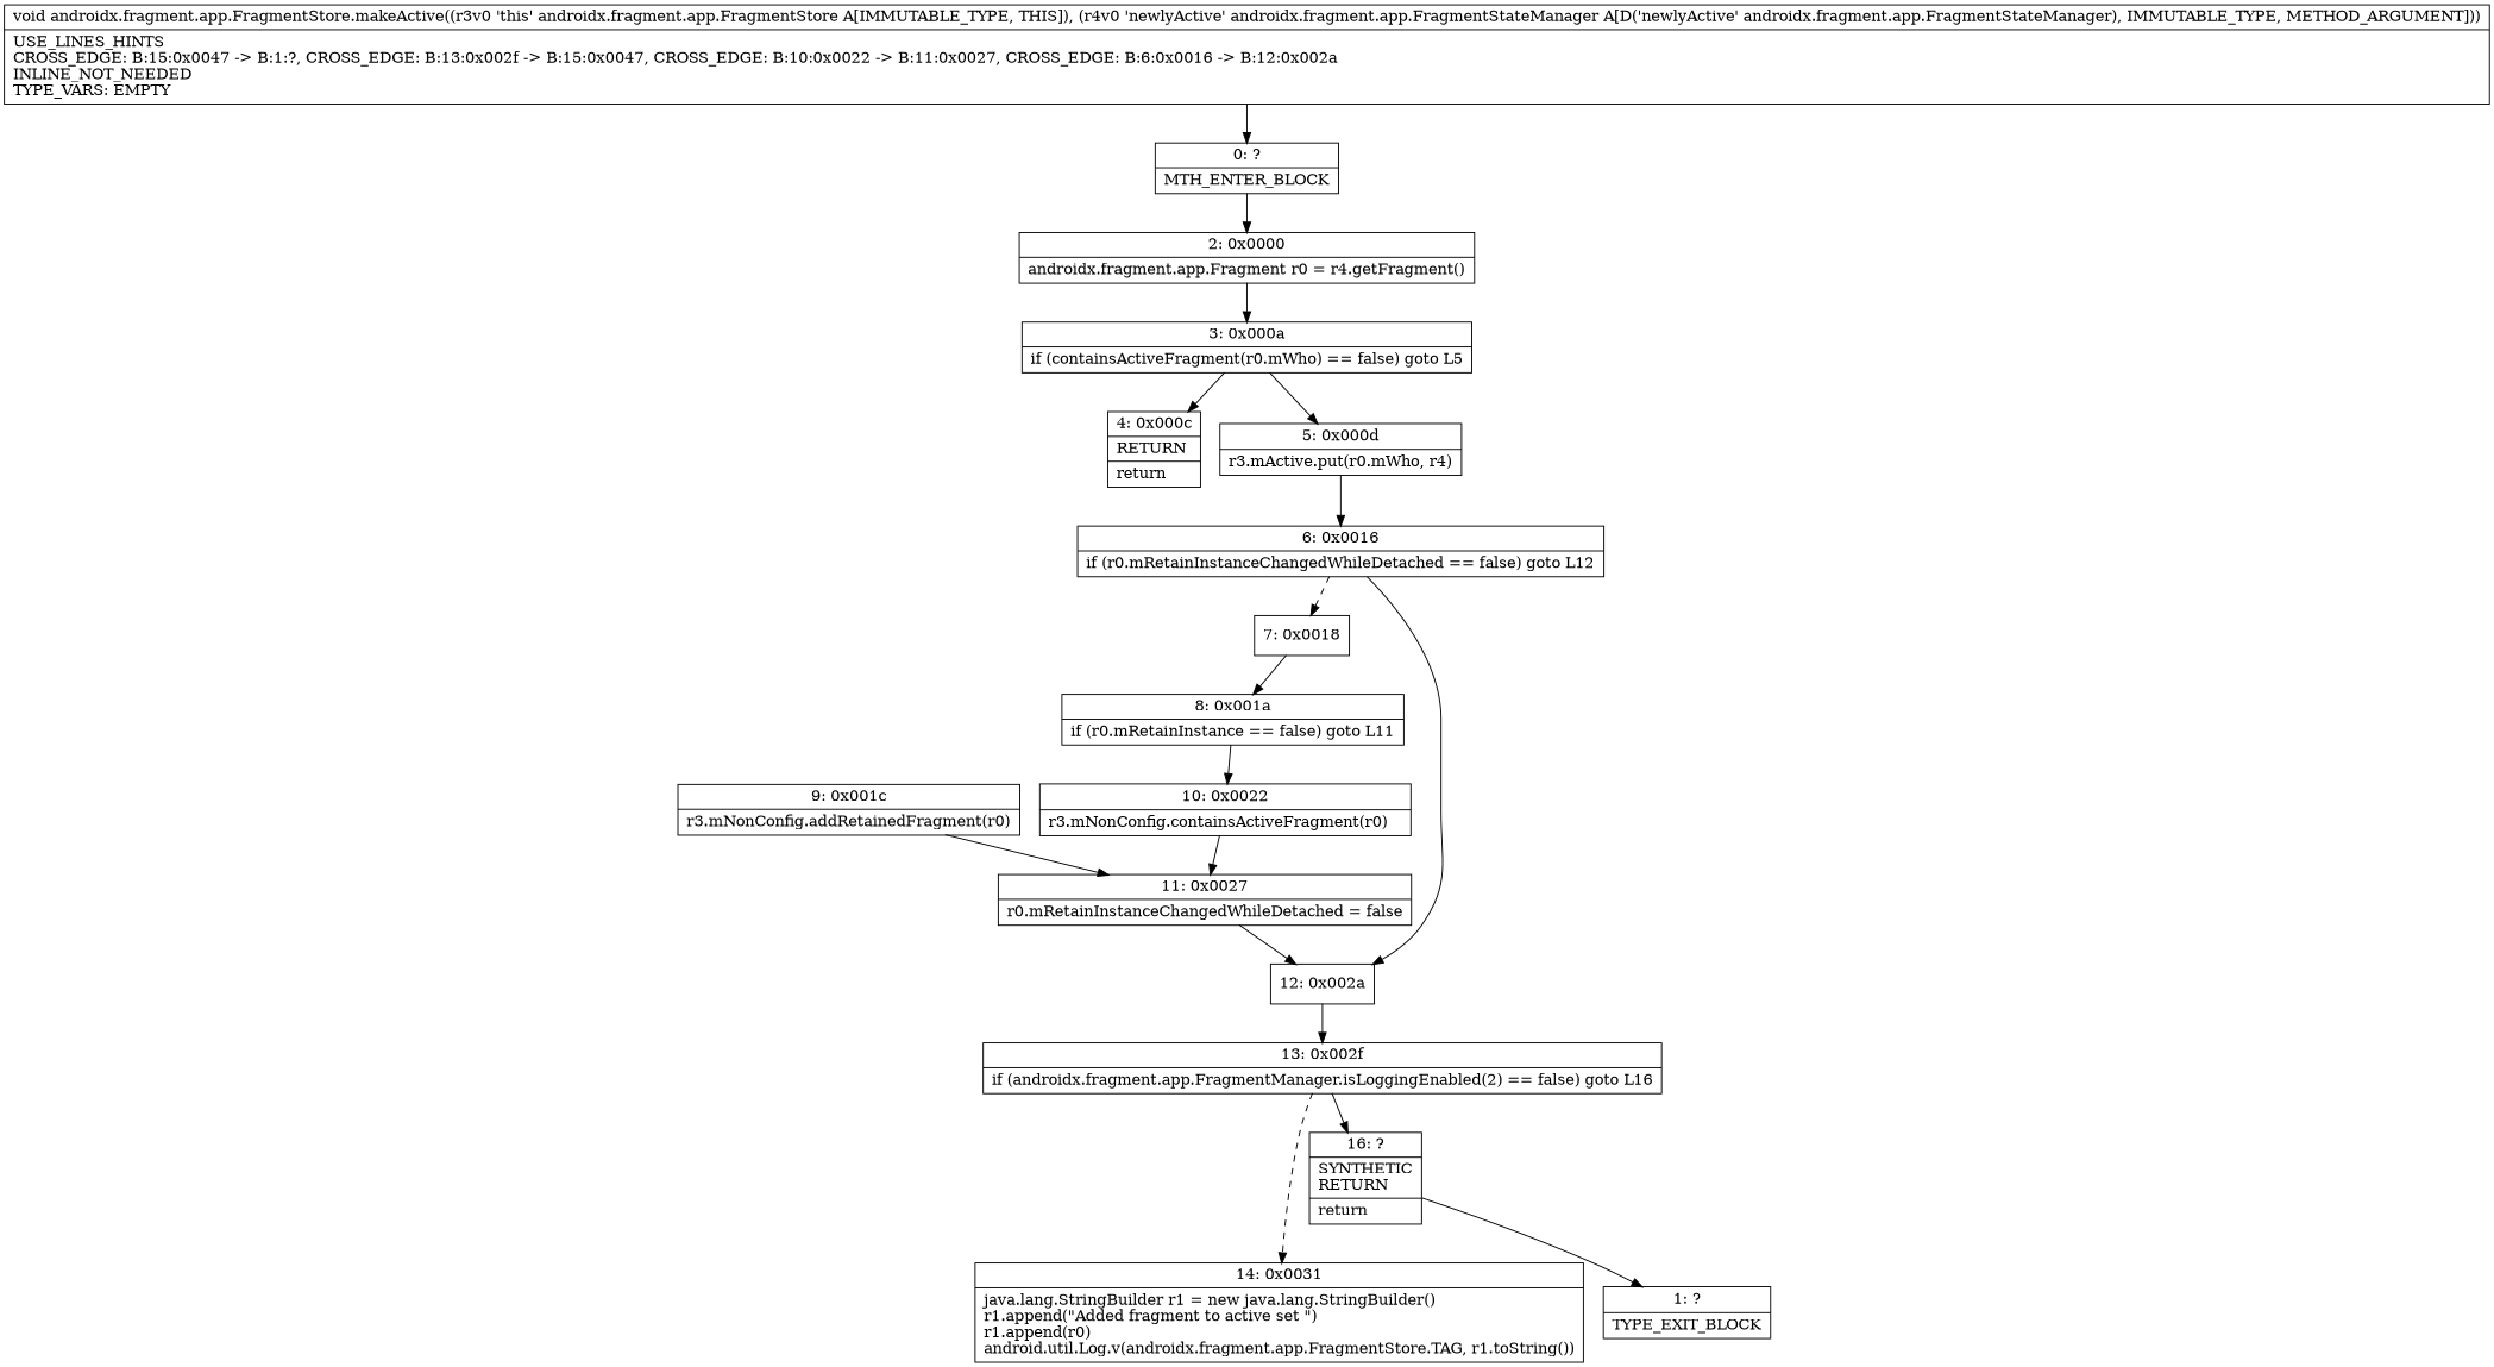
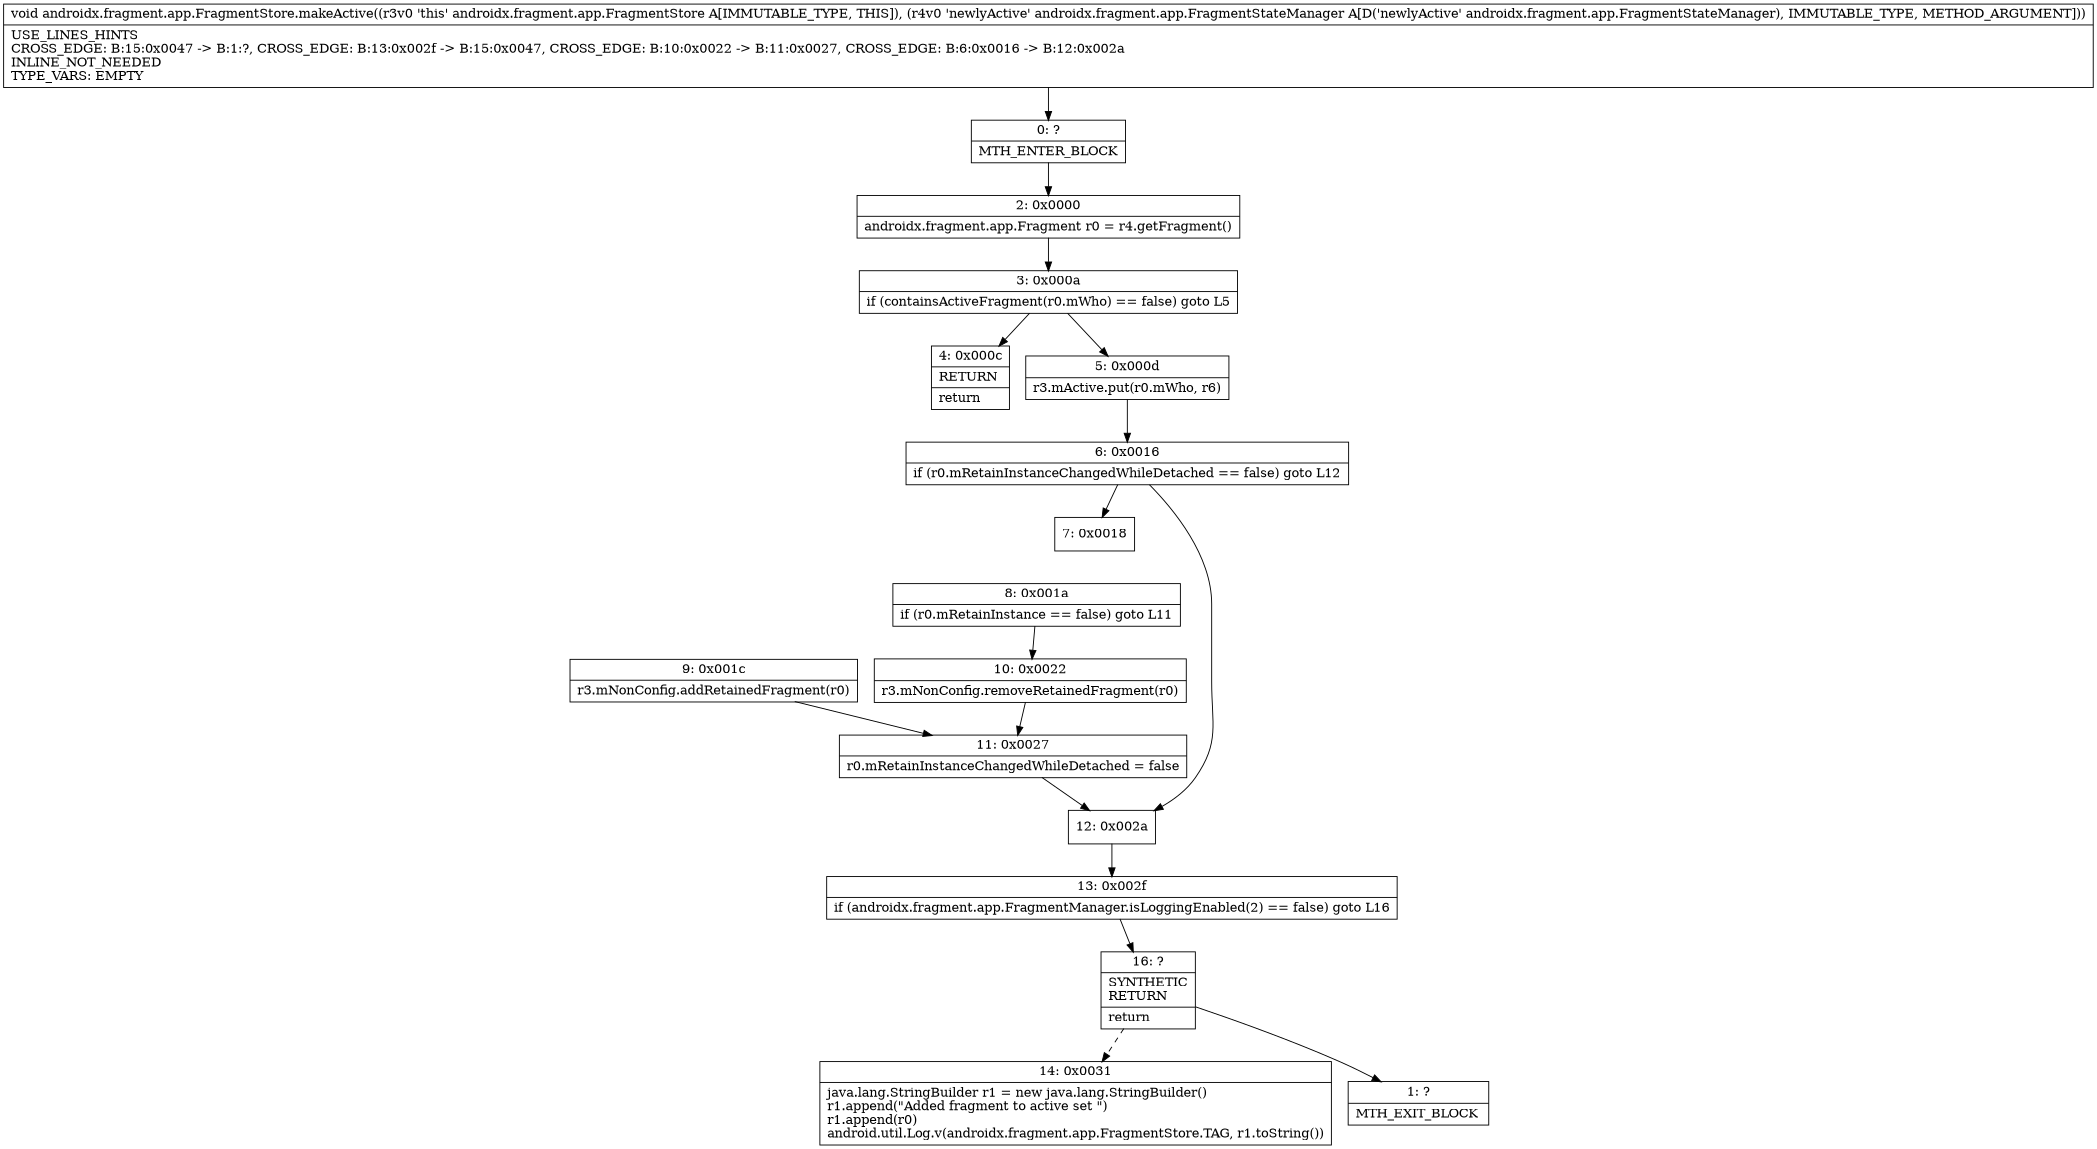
  digraph {
    node [shape=record]
    n1 [label="{0\:\ ?|MTH_ENTER_BLOCK\l}"]
    n2 [label="{2\:\ 0x0000|androidx.fragment.app.Fragment r0 = r4.getFragment()\l}"]
    n3 [label="{3\:\ 0x000a|if (containsActiveFragment(r0.mWho) == false) goto L5\l}"]
    n4 [label="{4\:\ 0x000c|RETURN\l|return\l}"]
-   n5 [label="{5\:\ 0x000d|r3.mActive.put(r0.mWho, r4)\l}"]
+   n5 [label="{5\:\ 0x000d|r3.mActive.put(r0.mWho, r6)\l}"]
    n6 [label="{6\:\ 0x0016|if (r0.mRetainInstanceChangedWhileDetached == false) goto L12\l}"]
-   n7 [label="{1\:\ ?|TYPE_EXIT_BLOCK\l}"]
+   n7 [label="{1\:\ ?|MTH_EXIT_BLOCK\l}"]
    n8 [label="{7\:\ 0x0018}"]
    n9 [label="{12\:\ 0x002a}"]
    n10 [label="{8\:\ 0x001a|if (r0.mRetainInstance == false) goto L11\l}"]
    n11 [label="{13\:\ 0x002f|if (androidx.fragment.app.FragmentManager.isLoggingEnabled(2) == false) goto L16\l}"]
-   n12 [label="{10\:\ 0x0022|r3.mNonConfig.containsActiveFragment(r0)\l}"]
+   n12 [label="{10\:\ 0x0022|r3.mNonConfig.removeRetainedFragment(r0)\l}"]
    n13 [label="{9\:\ 0x001c|r3.mNonConfig.addRetainedFragment(r0)\l}"]
    n14 [label="{11\:\ 0x0027|r0.mRetainInstanceChangedWhileDetached = false\l}"]
    n15 [label="{14\:\ 0x0031|java.lang.StringBuilder r1 = new java.lang.StringBuilder()\lr1.append(\"Added fragment to active set \")\lr1.append(r0)\landroid.util.Log.v(androidx.fragment.app.FragmentStore.TAG, r1.toString())\l}"]
    n16 [label="{16\:\ ?|SYNTHETIC\lRETURN\l|return\l}"]
    n17 [label="{void androidx.fragment.app.FragmentStore.makeActive((r3v0 'this' androidx.fragment.app.FragmentStore A[IMMUTABLE_TYPE, THIS]), (r4v0 'newlyActive' androidx.fragment.app.FragmentStateManager A[D('newlyActive' androidx.fragment.app.FragmentStateManager), IMMUTABLE_TYPE, METHOD_ARGUMENT]))  | USE_LINES_HINTS\lCROSS_EDGE: B:15:0x0047 \-\> B:1:?, CROSS_EDGE: B:13:0x002f \-\> B:15:0x0047, CROSS_EDGE: B:10:0x0022 \-\> B:11:0x0027, CROSS_EDGE: B:6:0x0016 \-\> B:12:0x002a\lINLINE_NOT_NEEDED\lTYPE_VARS: EMPTY\l}"]
    n1 -> n2
    n2 -> n3
    n3 -> n4 [style=solid]
    n3 -> n5
    n5 -> n6
-   n6 -> n8 [style=dashed]
+   n6 -> n8 [style=solid]
    n6 -> n9
-   n8 -> n10
    n9 -> n11
    n10 -> n12
-   n11 -> n15 [style=dashed]
+   n16 -> n15 [style=dashed]
    n11 -> n16
    n12 -> n14
    n13 -> n14
    n14 -> n9
    n16 -> n7
    n17 -> n1
  }
